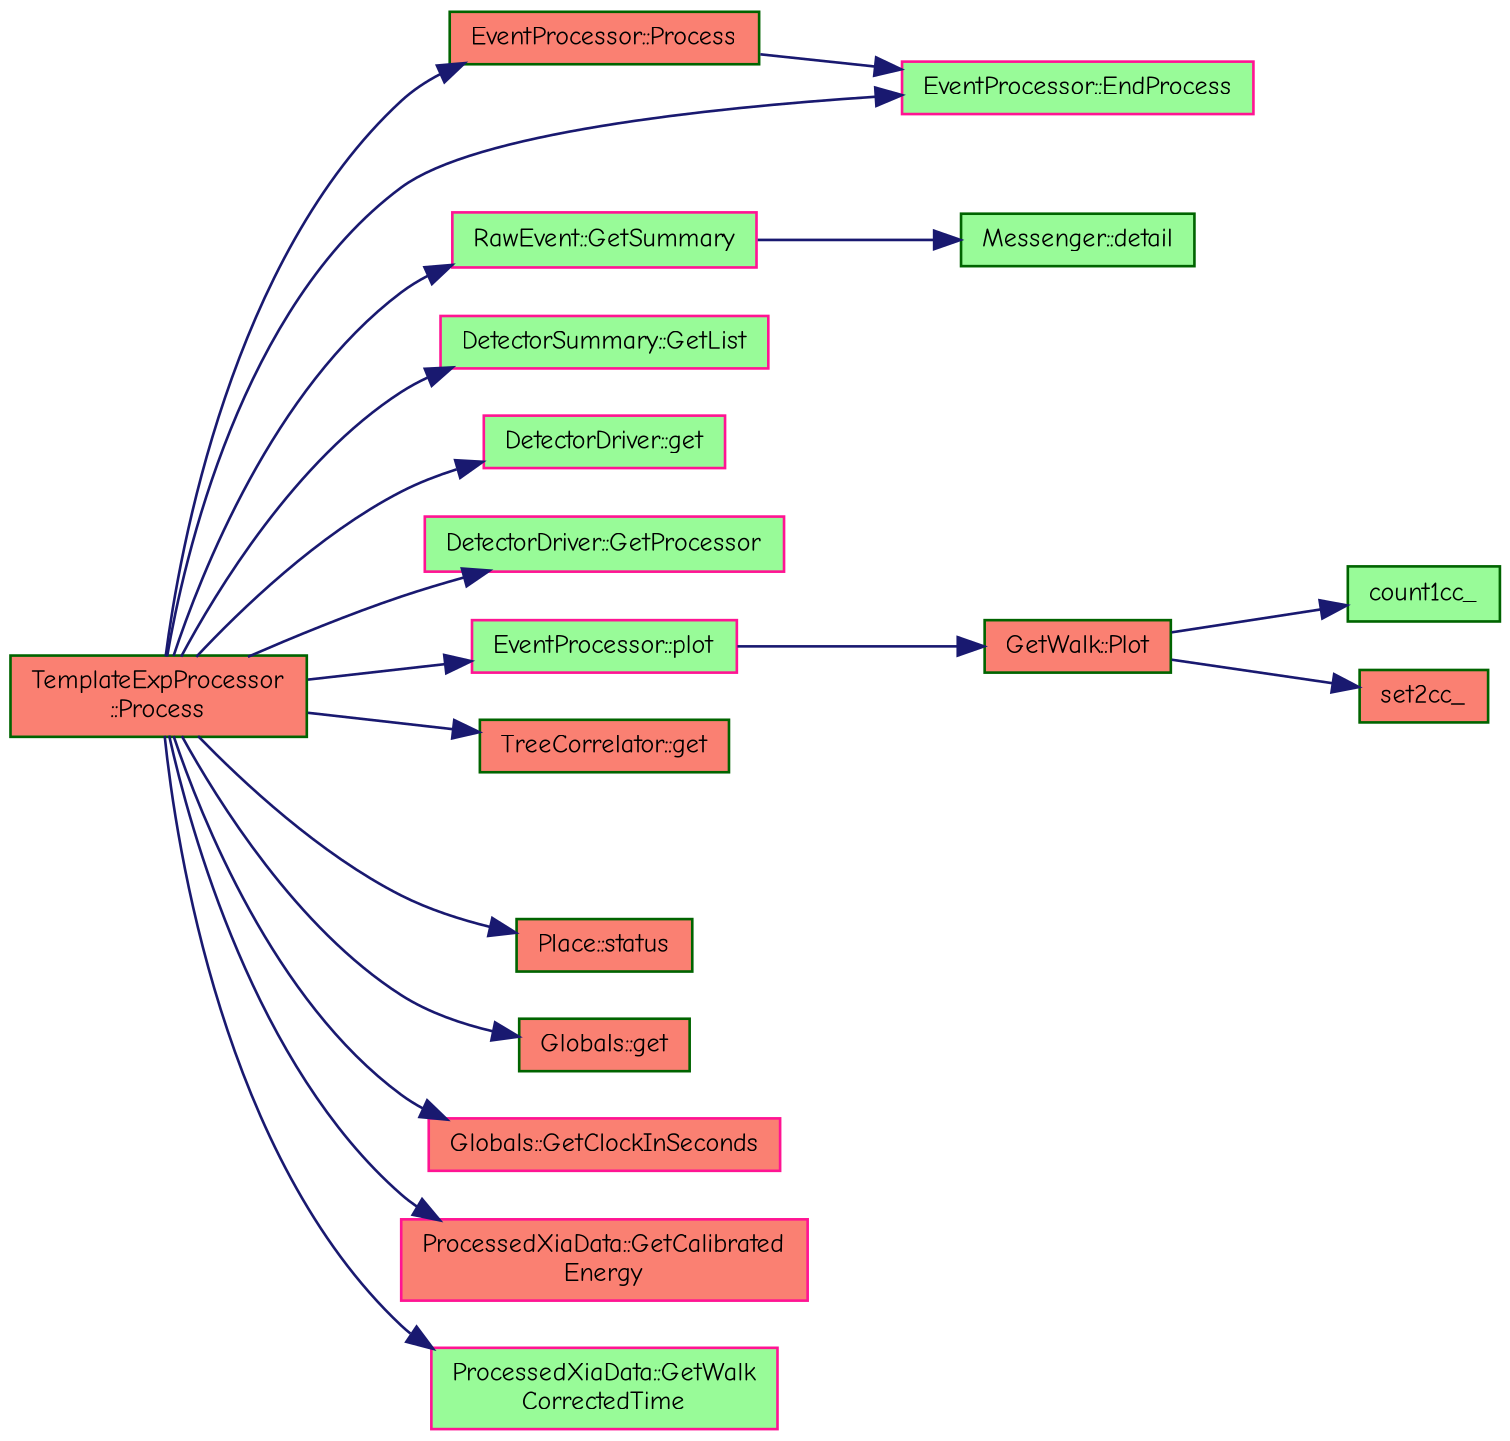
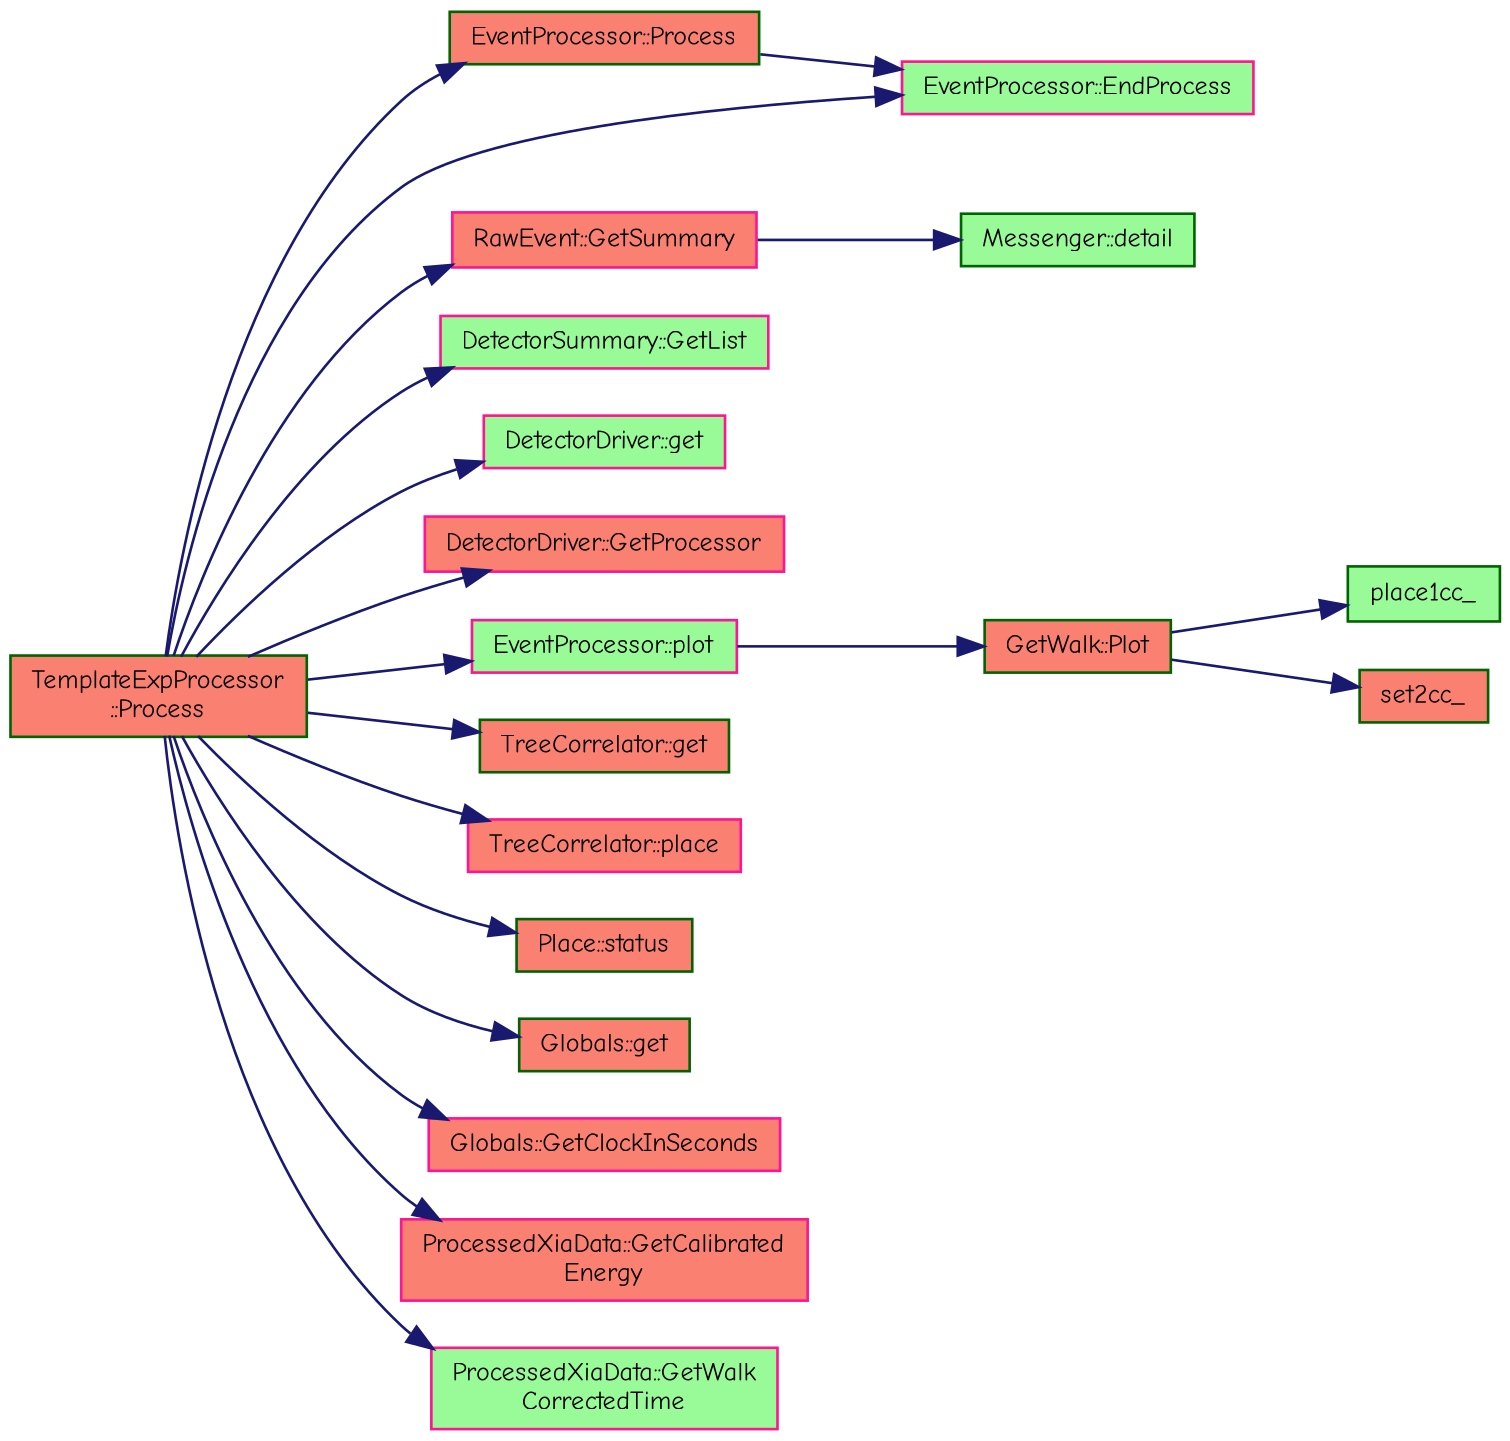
  digraph {
    fontname="Comic Neue"
    rankdir=LR
    node [color=deeppink fillcolor=salmon fontname="Comic Neue" fontsize=10 shape=record style=filled]
    edge [color=midnightblue fontname="Comic Neue" fontsize=10 labelfontname=Helvetica labelfontsize=10 style=solid]
    n1 [color=darkgreen fontcolor=black height=0.2 label="TemplateExpProcessor\l::Process" width=0.4]
    n2 [color=darkgreen height=0.2 label="EventProcessor::Process" width=0.4]
    n3 [fillcolor=palegreen height=0.2 label="EventProcessor::EndProcess" width=0.4]
-   n4 [fillcolor=palegreen height=0.2 label="RawEvent::GetSummary" width=0.4]
+   n4 [height=0.2 label="RawEvent::GetSummary" width=0.4]
    n5 [fillcolor=palegreen height=0.2 label="DetectorSummary::GetList" width=0.4]
    n6 [fillcolor=palegreen height=0.2 label="DetectorDriver::get" width=0.4]
-   n7 [fillcolor=palegreen height=0.2 label="DetectorDriver::GetProcessor" width=0.4]
+   n7 [height=0.2 label="DetectorDriver::GetProcessor" width=0.4]
    n8 [fillcolor=palegreen height=0.2 label="EventProcessor::plot" width=0.4]
    n9 [color=darkgreen height=0.2 label="TreeCorrelator::get" width=0.4]
+   n10 [height=0.2 label="TreeCorrelator::place" width=0.4]
    n11 [color=darkgreen height=0.2 label="Place::status" width=0.4]
    n12 [color=darkgreen height=0.2 label="Globals::get" width=0.4]
    n13 [height=0.2 label="Globals::GetClockInSeconds" width=0.4]
    n14 [height=0.2 label="ProcessedXiaData::GetCalibrated\lEnergy" width=0.4]
    n15 [fillcolor=palegreen height=0.2 label="ProcessedXiaData::GetWalk\lCorrectedTime" width=0.4]
    n16 [color=darkgreen fillcolor=palegreen height=0.2 label="Messenger::detail" width=0.4]
    n17 [color=darkgreen height=0.2 label="GetWalk::Plot" width=0.4]
-   n18 [color=darkgreen fillcolor=palegreen height=0.2 label=count1cc_ width=0.4]
+   n18 [color=darkgreen fillcolor=palegreen height=0.2 label=place1cc_ width=0.4]
    n19 [color=darkgreen height=0.2 label=set2cc_ width=0.4]
    n1 -> n2
    n1 -> n3
    n1 -> n4
    n1 -> n5
    n1 -> n6
    n1 -> n7
    n1 -> n8
    n1 -> n9
+   n1 -> n10
    n1 -> n11
    n1 -> n12
    n1 -> n13
    n1 -> n14
    n1 -> n15
    n2 -> n3
    n4 -> n16
    n8 -> n17
    n17 -> n18
    n17 -> n19
  }
